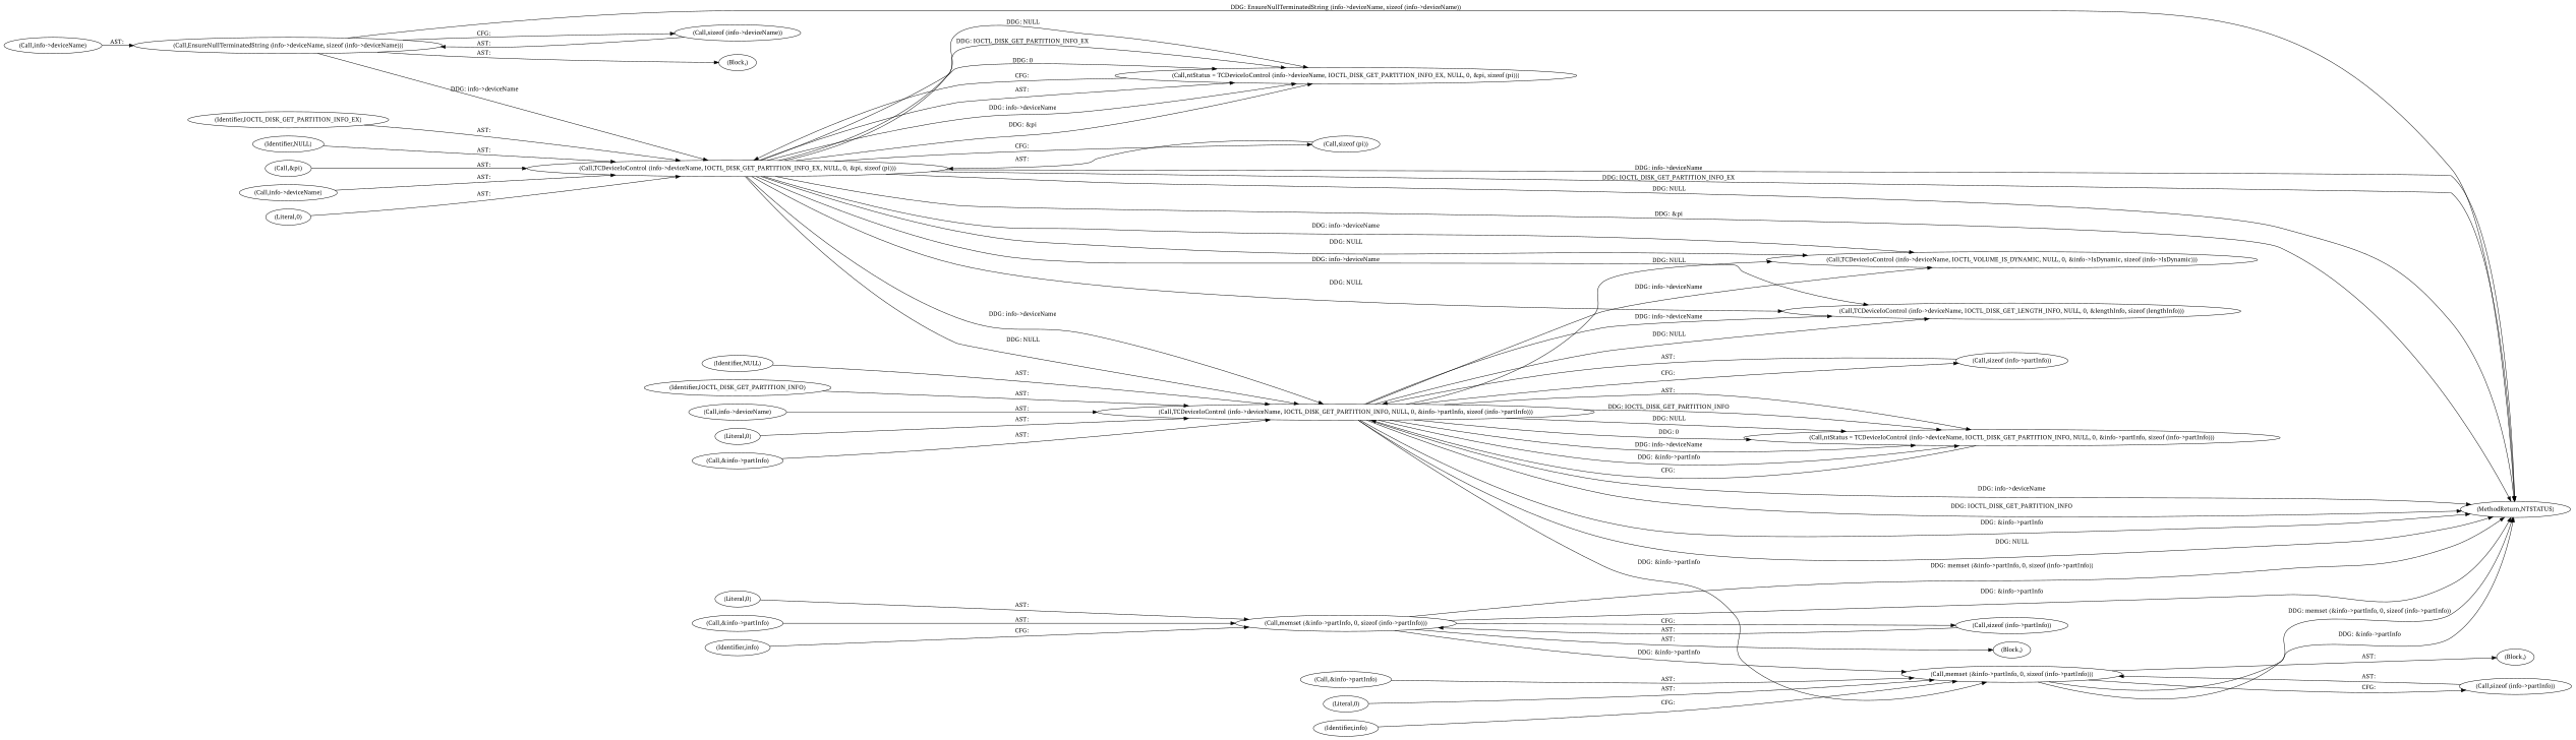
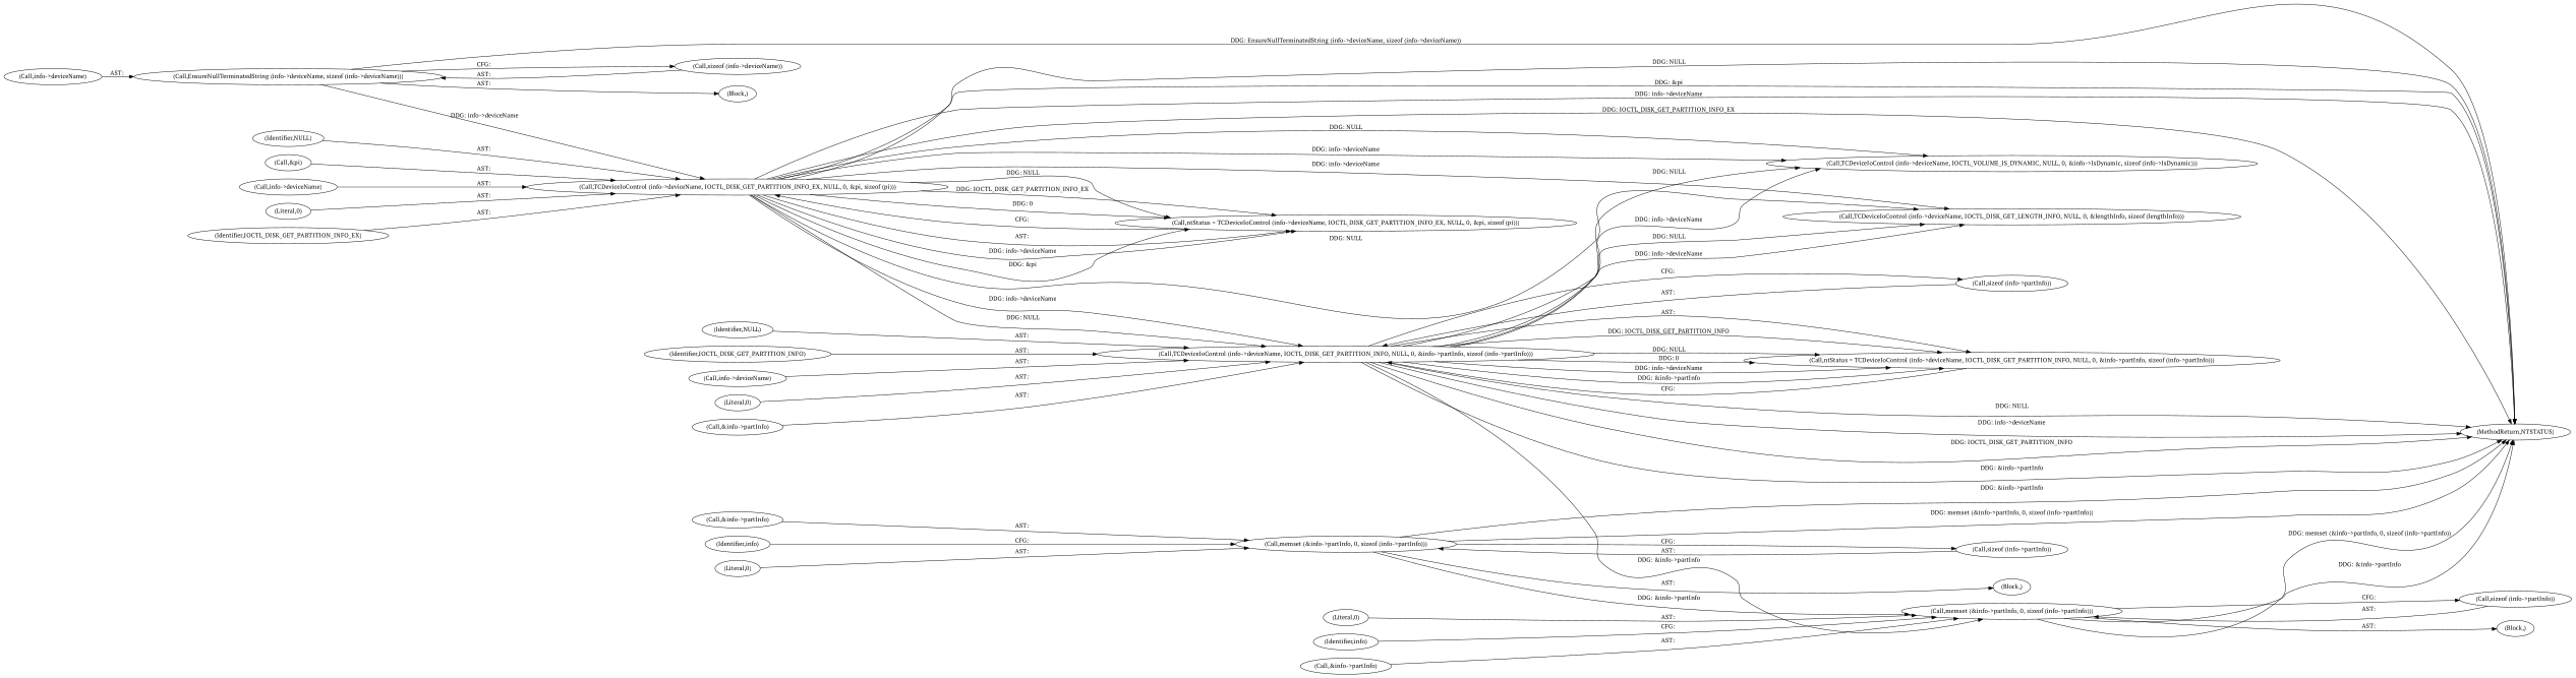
  digraph {
    fontname="PT Serif"
    rankdir=LR
    node [fontname="PT Serif"]
    edge [fontname="PT Serif"]
    n1 [label="(Call,memset (&info->partInfo, 0, sizeof (info->partInfo)))"]
    n2 [label="(Block,)"]
    n3 [label="(MethodReturn,NTSTATUS)"]
    n4 [label="(Call,sizeof (info->partInfo))"]
    n5 [label="(Call,TCDeviceIoControl (info->deviceName, IOCTL_DISK_GET_PARTITION_INFO, NULL, 0, &info->partInfo, sizeof (info->partInfo)))"]
    n6 [label="(Call,TCDeviceIoControl (info->deviceName, IOCTL_DISK_GET_LENGTH_INFO, NULL, 0, &lengthInfo, sizeof (lengthInfo)))"]
    n7 [label="(Call,sizeof (info->partInfo))"]
    n8 [label="(Call,TCDeviceIoControl (info->deviceName, IOCTL_VOLUME_IS_DYNAMIC, NULL, 0, &info->IsDynamic, sizeof (info->IsDynamic)))"]
    n9 [label="(Call,ntStatus = TCDeviceIoControl (info->deviceName, IOCTL_DISK_GET_PARTITION_INFO, NULL, 0, &info->partInfo, sizeof (info->partInfo)))"]
    n10 [label="(Call,TCDeviceIoControl (info->deviceName, IOCTL_DISK_GET_PARTITION_INFO_EX, NULL, 0, &pi, sizeof (pi)))"]
    n11 [label="(Call,ntStatus = TCDeviceIoControl (info->deviceName, IOCTL_DISK_GET_PARTITION_INFO_EX, NULL, 0, &pi, sizeof (pi)))"]
-   n12 [label="(Call,sizeof (pi))"]
    n13 [label="(Call,EnsureNullTerminatedString (info->deviceName, sizeof (info->deviceName)))"]
    n14 [label="(Call,sizeof (info->deviceName))"]
    n15 [label="(Block,)"]
    n16 [label="(Call,memset (&info->partInfo, 0, sizeof (info->partInfo)))"]
    n17 [label="(Call,sizeof (info->partInfo))"]
    n18 [label="(Block,)"]
    n19 [label="(Call,&info->partInfo)"]
    n20 [label="(Literal,0)"]
    n21 [label="(Call,&pi)"]
    n22 [label="(Identifier,NULL)"]
    n23 [label="(Call,&info->partInfo)"]
    n24 [label="(Call,info->deviceName)"]
    n25 [label="(Call,info->deviceName)"]
    n26 [label="(Identifier,IOCTL_DISK_GET_PARTITION_INFO)"]
    n27 [label="(Literal,0)"]
    n28 [label="(Identifier,info)"]
    n29 [label="(Literal,0)"]
    n30 [label="(Identifier,IOCTL_DISK_GET_PARTITION_INFO_EX)"]
    n31 [label="(Call,info->deviceName)"]
    n32 [label="(Identifier,info)"]
    n33 [label="(Identifier,NULL)"]
    n34 [label="(Literal,0)"]
    n35 [label="(Call,&info->partInfo)"]
    n1 -> n2 [label="AST: "]
    n1 -> n3 [label="DDG: memset (&info->partInfo, 0, sizeof (info->partInfo))"]
    n1 -> n3 [label="DDG: &info->partInfo"]
    n1 -> n4 [label="CFG: "]
    n4 -> n1 [label="AST: "]
    n5 -> n1 [label="DDG: &info->partInfo"]
    n5 -> n3 [label="DDG: &info->partInfo"]
    n5 -> n3 [label="DDG: NULL"]
    n5 -> n3 [label="DDG: info->deviceName"]
    n5 -> n3 [label="DDG: IOCTL_DISK_GET_PARTITION_INFO"]
    n5 -> n6 [label="DDG: info->deviceName"]
    n5 -> n6 [label="DDG: NULL"]
    n5 -> n7 [label="CFG: "]
    n5 -> n8 [label="DDG: info->deviceName"]
    n5 -> n8 [label="DDG: NULL"]
    n5 -> n9 [label="AST: "]
    n5 -> n9 [label="DDG: IOCTL_DISK_GET_PARTITION_INFO"]
    n5 -> n9 [label="DDG: NULL"]
    n5 -> n9 [label="DDG: 0"]
    n5 -> n9 [label="DDG: info->deviceName"]
    n5 -> n9 [label="DDG: &info->partInfo"]
    n7 -> n5 [label="AST: "]
    n9 -> n5 [label="CFG: "]
    n10 -> n3 [label="DDG: &pi"]
    n10 -> n3 [label="DDG: info->deviceName"]
    n10 -> n3 [label="DDG: IOCTL_DISK_GET_PARTITION_INFO_EX"]
    n10 -> n3 [label="DDG: NULL"]
    n10 -> n5 [label="DDG: info->deviceName"]
    n10 -> n5 [label="DDG: NULL"]
    n10 -> n6 [label="DDG: info->deviceName"]
    n10 -> n6 [label="DDG: NULL"]
    n10 -> n8 [label="DDG: info->deviceName"]
    n10 -> n8 [label="DDG: NULL"]
    n10 -> n11 [label="AST: "]
    n10 -> n11 [label="DDG: info->deviceName"]
    n10 -> n11 [label="DDG: &pi"]
    n10 -> n11 [label="DDG: NULL"]
    n10 -> n11 [label="DDG: IOCTL_DISK_GET_PARTITION_INFO_EX"]
    n10 -> n11 [label="DDG: 0"]
-   n10 -> n12 [label="CFG: "]
    n11 -> n10 [label="CFG: "]
-   n12 -> n10 [label="AST: "]
    n13 -> n3 [label="DDG: EnsureNullTerminatedString (info->deviceName, sizeof (info->deviceName))"]
    n13 -> n10 [label="DDG: info->deviceName"]
    n13 -> n14 [label="CFG: "]
    n13 -> n15 [label="AST: "]
    n14 -> n13 [label="AST: "]
    n16 -> n1 [label="DDG: &info->partInfo"]
    n16 -> n3 [label="DDG: &info->partInfo"]
    n16 -> n3 [label="DDG: memset (&info->partInfo, 0, sizeof (info->partInfo))"]
    n16 -> n17 [label="CFG: "]
    n16 -> n18 [label="AST: "]
    n17 -> n16 [label="AST: "]
    n19 -> n1 [label="AST: "]
    n20 -> n16 [label="AST: "]
    n21 -> n10 [label="AST: "]
    n22 -> n5 [label="AST: "]
    n23 -> n16 [label="AST: "]
    n24 -> n13 [label="AST: "]
    n25 -> n10 [label="AST: "]
    n26 -> n5 [label="AST: "]
    n27 -> n10 [label="AST: "]
    n28 -> n16 [label="CFG: "]
    n29 -> n1 [label="AST: "]
    n30 -> n10 [label="AST: "]
    n31 -> n5 [label="AST: "]
    n32 -> n1 [label="CFG: "]
    n33 -> n10 [label="AST: "]
    n34 -> n5 [label="AST: "]
    n35 -> n5 [label="AST: "]
  }
